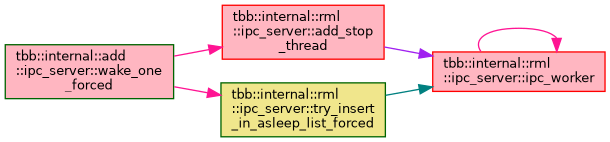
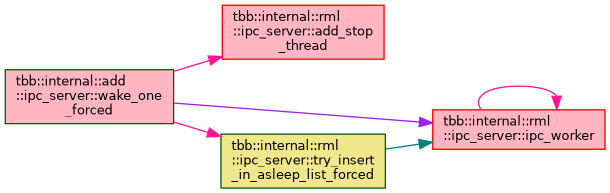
  digraph {
    rankdir=LR
    node [color=darkgreen fillcolor=lightpink fontname=Helvetica fontsize=10 shape=box style=filled]
    edge [color=deeppink fontname=Helvetica fontsize=10 labelfontname=Helvetica labelfontsize=10 style=solid]
    n1 [fontcolor=black height=0.2 label="tbb::internal::add\l::ipc_server::wake_one\l_forced" width=0.4]
    n2 [color=red height=0.2 label="tbb::internal::rml\l::ipc_server::add_stop\l_thread" width=0.4]
    n3 [color=red height=0.2 label="tbb::internal::rml\l::ipc_server::ipc_worker" width=0.4]
    n4 [fillcolor=khaki height=0.2 label="tbb::internal::rml\l::ipc_server::try_insert\l_in_asleep_list_forced" width=0.4]
    n1 -> n2
-   n2 -> n3 [color=purple]
+   n1 -> n3 [color=purple]
    n1 -> n4
    n3 -> n3
    n4 -> n3 [color=teal]
  }
